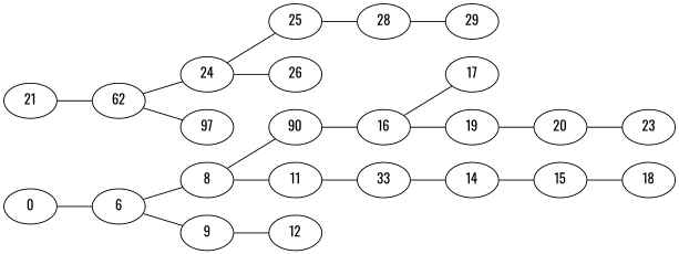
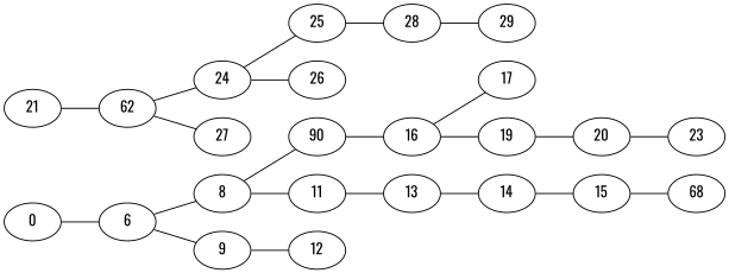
  graph {
    fontname=Oswald
    rankdir=LR
    node [fontname=Oswald]
    edge [fontname=Oswald]
    0
    6
    8
    9
    n5 [label=90]
    11
    12
    16
-   13 [label=33]
+   13
    17
    19
    20
    n13 [label=62]
    21
    24
-   27 [label=97]
+   27
    25
    26
    28
    29
    23
    14
    15
-   18
+   18 [label=68]
    0 -- 6
    6 -- 8
    6 -- 9
    8 -- n5
    8 -- 11
    9 -- 12
    n5 -- 16
    11 -- 13
    16 -- 17
    16 -- 19
    13 -- 14
    19 -- 20
    20 -- 23
    n13 -- 24
    n13 -- 27
    21 -- n13
    24 -- 25
    24 -- 26
    25 -- 28
    28 -- 29
    14 -- 15
    15 -- 18
  }
